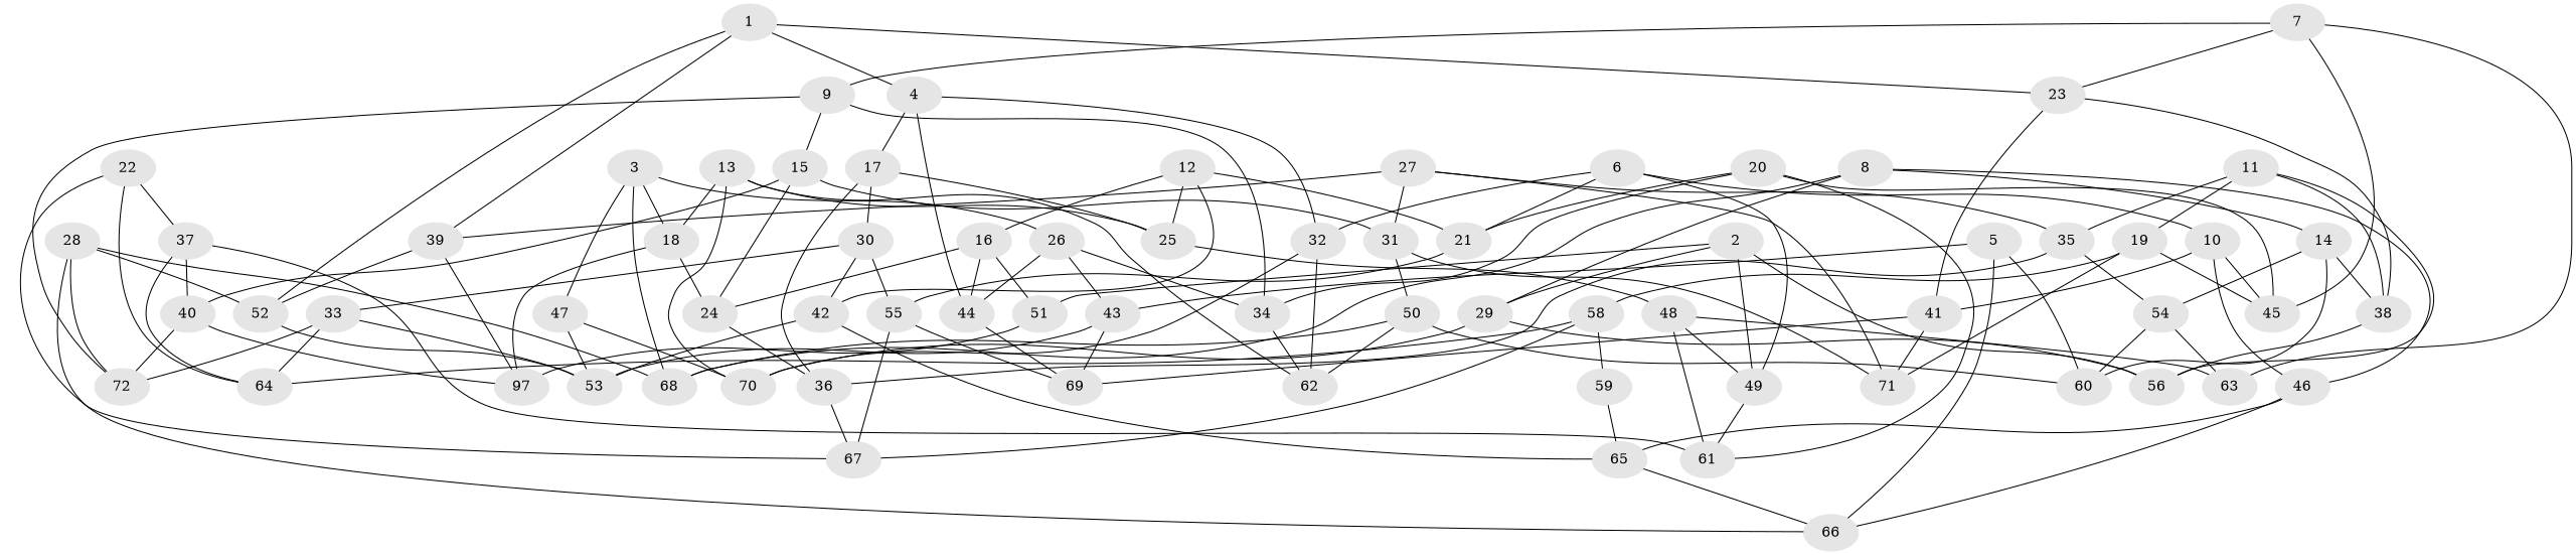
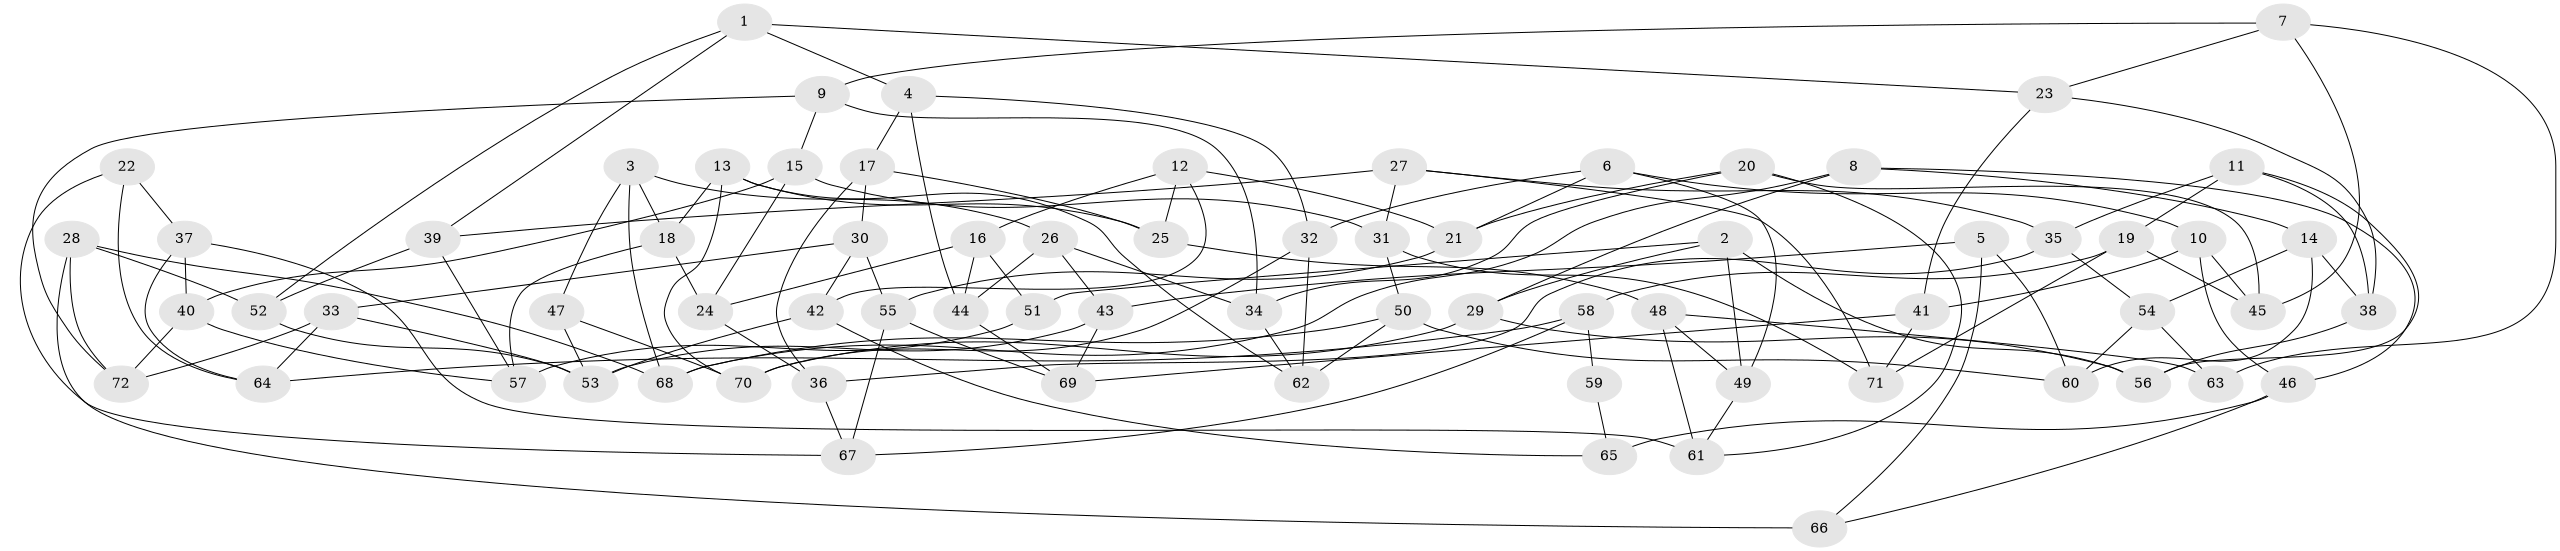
  graph {
    node [color=gray90 style=filled]
    1
    4
    23
    39
    52
    17
    32
    44
    41
    38
-   57 [label=97]
+   57
    53
    2
    29
    49
    51
    56
    70
    61
    3
    18
    26
    47
    68
    24
    43
    34
    25
    30
    36
    62
    69
    5
    60
    66
    22
    37
    64
    67
    6
    10
    21
    45
    46
    55
    7
    9
    63
    15
    72
    8
    14
    54
    65
    31
    40
    71
    11
    19
    35
    58
    12
    16
    42
    48
    13
    50
    33
    59
    20
    27
    28
    1 -- 4
    1 -- 23
    1 -- 39
    1 -- 52
    4 -- 17
    4 -- 32
    4 -- 44
    23 -- 41
    23 -- 38
    39 -- 52
    39 -- 57
    52 -- 53
    17 -- 25
    17 -- 30
    17 -- 36
    32 -- 70
    32 -- 62
    44 -- 69
    41 -- 69
    41 -- 71
    38 -- 56
    2 -- 29
    2 -- 49
    2 -- 51
    2 -- 56
    29 -- 56
    29 -- 70
    49 -- 61
    51 -- 57
    3 -- 18
    3 -- 26
    3 -- 47
    3 -- 68
    18 -- 57
    18 -- 24
    26 -- 44
    26 -- 43
    26 -- 34
    47 -- 53
    47 -- 70
    24 -- 36
    43 -- 53
    43 -- 69
    34 -- 62
    25 -- 48
    30 -- 55
    30 -- 42
    30 -- 33
    36 -- 67
    5 -- 43
    5 -- 60
    5 -- 66
    22 -- 37
    22 -- 64
    22 -- 67
    37 -- 61
    37 -- 64
    37 -- 40
    6 -- 32
    6 -- 49
    6 -- 10
    6 -- 21
    10 -- 41
    10 -- 45
    10 -- 46
    21 -- 55
    46 -- 66
    46 -- 65
    55 -- 69
    55 -- 67
    7 -- 23
    7 -- 45
    7 -- 9
    7 -- 63
    9 -- 34
    9 -- 15
    9 -- 72
    15 -- 24
    15 -- 31
    15 -- 40
    8 -- 29
    8 -- 68
    8 -- 46
    8 -- 14
    14 -- 38
    14 -- 60
    14 -- 54
    54 -- 60
    54 -- 63
-   65 -- 66
    31 -- 71
    31 -- 50
    40 -- 57
    40 -- 72
    11 -- 38
    11 -- 56
    11 -- 19
    11 -- 35
    19 -- 45
    19 -- 71
    19 -- 58
    35 -- 36
    35 -- 54
    58 -- 64
    58 -- 67
    58 -- 59
    12 -- 25
    12 -- 21
    12 -- 16
    12 -- 42
    16 -- 44
    16 -- 51
    16 -- 24
    42 -- 53
    42 -- 65
    48 -- 49
    48 -- 61
    48 -- 63
    13 -- 70
    13 -- 18
    13 -- 25
    13 -- 62
    50 -- 68
    50 -- 62
    50 -- 60
    33 -- 53
    33 -- 64
    33 -- 72
    59 -- 65
    20 -- 61
    20 -- 34
    20 -- 21
    20 -- 45
    27 -- 39
    27 -- 31
    27 -- 71
    27 -- 35
    28 -- 52
    28 -- 68
    28 -- 66
    28 -- 72
  }
